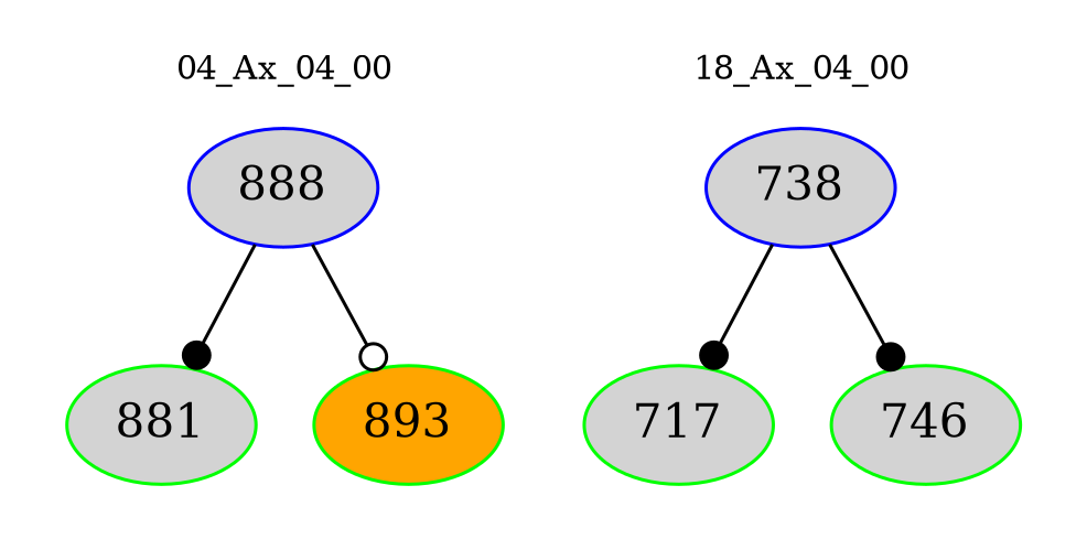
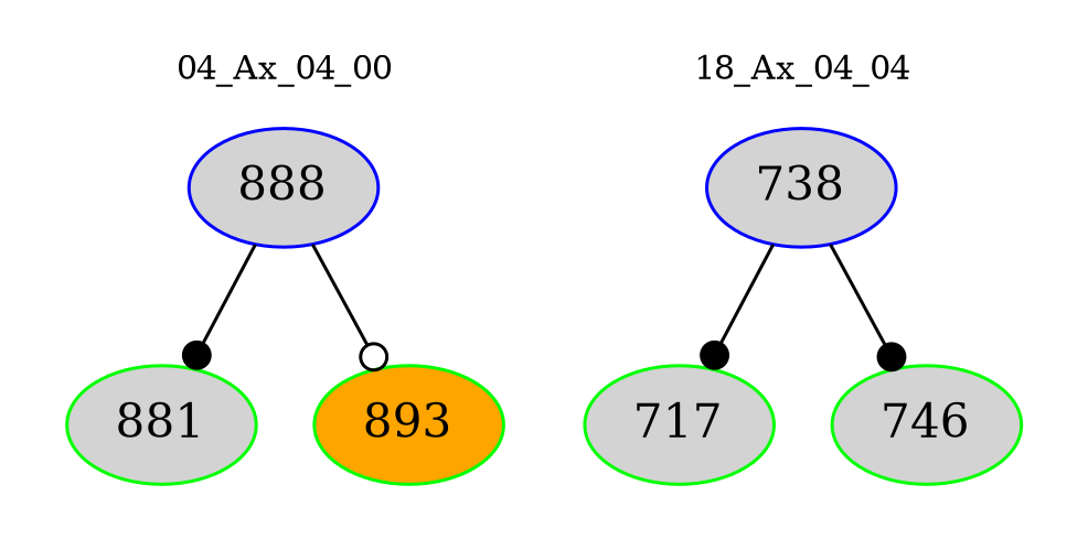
  digraph {
    node [color=green fillcolor=lightgrey style=filled]
    edge [arrowhead=dot color=black]
    n1 [color=blue label=888]
    n2 [label=881]
    n3 [fillcolor=orange label=893]
    n4 [color=blue label=738]
    n5 [label=717]
    n6 [label=746]
    subgraph cluster_1 {
      color=white
      fontsize=10
      label="04_Ax_04_00"
      n1
      n2
      n3
    }
    subgraph cluster_2 {
      color=white
      fontsize=10
-     label="18_Ax_04_00"
+     label="18_Ax_04_04"
      n4
      n5
      n6
    }
    n1 -> n2
    n1 -> n3 [arrowhead=odot]
    n4 -> n5
    n4 -> n6
  }
